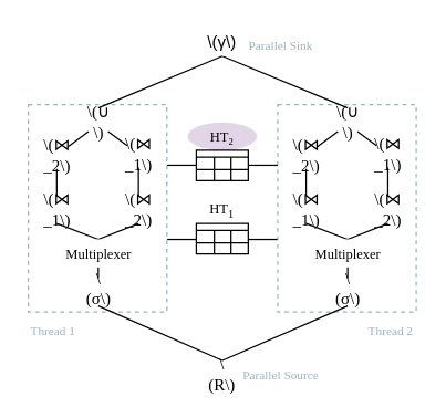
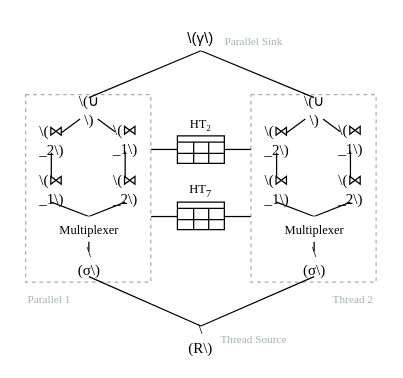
  <mxCell id="0" />
  <mxCell id="1" parent="0" />
  <mxCell id="2" value="" style="rounded=0;whiteSpace=wrap;html=1;fontFamily=Libertine;fillColor=#FFFFFF;fontColor=#333333;strokeColor=#A0B1BA;dashed=1;fontSource=https%3A%2F%2Ffonts.cdnfonts.com%2Fcss%2Flinux-libertine;" vertex="1" parent="1"><mxGeometry x="200" y="75" width="100" height="150" as="geometry" /></mxCell>
  <mxCell id="3" value="&lt;font data-font-src=&quot;https://fonts.cdnfonts.com/css/linux-libertine&quot; face=&quot;Libertine&quot;&gt;\(R\)&lt;/font&gt;" style="ellipse;whiteSpace=wrap;html=1;aspect=fixed;strokeColor=none;spacing=0;" vertex="1" parent="1"><mxGeometry x="150" y="260" width="20" height="20" as="geometry" /></mxCell>
  <mxCell id="4" style="rounded=0;orthogonalLoop=1;jettySize=auto;html=1;exitX=0.5;exitY=1;exitDx=0;exitDy=0;entryX=0.5;entryY=0;entryDx=0;entryDy=0;endArrow=none;endFill=0;" edge="1" parent="1" source="5" target="23"><mxGeometry relative="1" as="geometry" /></mxCell>
  <mxCell id="5" value="\(γ\)" style="ellipse;whiteSpace=wrap;html=1;aspect=fixed;strokeColor=none;spacing=0;" vertex="1" parent="1"><mxGeometry x="150" y="20" width="20" height="20" as="geometry" /></mxCell>
  <mxCell id="6" value="" style="rounded=0;whiteSpace=wrap;html=1;fontFamily=Libertine;fillColor=#FFFFFF;fontColor=#333333;strokeColor=#A0B1BA;dashed=1;fontSource=https%3A%2F%2Ffonts.cdnfonts.com%2Fcss%2Flinux-libertine;" vertex="1" parent="1"><mxGeometry x="20" y="75" width="100" height="150" as="geometry" /></mxCell>
  <mxCell id="7" style="rounded=0;orthogonalLoop=1;jettySize=auto;html=1;exitX=0.5;exitY=0;exitDx=0;exitDy=0;entryX=0.5;entryY=1;entryDx=0;entryDy=0;endArrow=none;endFill=0;" edge="1" parent="1" source="8" target="5"><mxGeometry relative="1" as="geometry" /></mxCell>
  <mxCell id="8" value="\(∪&lt;br&gt;\)" style="ellipse;whiteSpace=wrap;html=1;aspect=fixed;fontFamily=Libertine;fillColor=none;strokeColor=none;fontSource=https%3A%2F%2Ffonts.cdnfonts.com%2Fcss%2Flinux-libertine;" vertex="1" parent="1"><mxGeometry x="60.5" y="77.5" width="20" height="20" as="geometry" /></mxCell>
  <mxCell id="9" style="edgeStyle=orthogonalEdgeStyle;rounded=0;orthogonalLoop=1;jettySize=auto;html=1;exitX=0.5;exitY=0;exitDx=0;exitDy=0;entryX=0.5;entryY=1;entryDx=0;entryDy=0;endArrow=none;endFill=0;fontFamily=Libertine;strokeColor=default;fontSource=https%3A%2F%2Ffonts.cdnfonts.com%2Fcss%2Flinux-libertine;" edge="1" parent="1" source="11" target="22"><mxGeometry relative="1" as="geometry" /></mxCell>
  <mxCell id="10" style="rounded=0;orthogonalLoop=1;jettySize=auto;html=1;exitX=0.5;exitY=1;exitDx=0;exitDy=0;entryX=0.5;entryY=0;entryDx=0;entryDy=0;endArrow=none;endFill=0;" edge="1" parent="1" source="11" target="3"><mxGeometry relative="1" as="geometry" /></mxCell>
  <mxCell id="11" value="\(σ\)" style="ellipse;whiteSpace=wrap;html=1;aspect=fixed;fontFamily=Libertine;fillColor=none;strokeColor=none;spacingBottom=5;fontSource=https%3A%2F%2Ffonts.cdnfonts.com%2Fcss%2Flinux-libertine;" vertex="1" parent="1"><mxGeometry x="60.5" y="200.5" width="20" height="20" as="geometry" /></mxCell>
  <mxCell id="12" style="rounded=0;orthogonalLoop=1;jettySize=auto;html=1;entryX=0.5;entryY=1;entryDx=0;entryDy=0;fontFamily=Libertine;endArrow=none;endFill=0;strokeColor=default;fontSource=https%3A%2F%2Ffonts.cdnfonts.com%2Fcss%2Flinux-libertine;" edge="1" parent="1" source="13" target="18"><mxGeometry relative="1" as="geometry" /></mxCell>
  <mxCell id="13" value="\(⋈&lt;br style=&quot;border-color: var(--border-color);&quot;&gt;_1\)" style="ellipse;whiteSpace=wrap;html=1;aspect=fixed;fontFamily=Libertine;fillColor=none;strokeColor=none;fontSource=https%3A%2F%2Ffonts.cdnfonts.com%2Fcss%2Flinux-libertine;" vertex="1" parent="1"><mxGeometry x="30.5" y="141" width="20" height="20" as="geometry" /></mxCell>
  <mxCell id="14" style="rounded=0;orthogonalLoop=1;jettySize=auto;html=1;entryX=0.5;entryY=1;entryDx=0;entryDy=0;fontFamily=Libertine;endArrow=none;endFill=0;strokeColor=default;fontSource=https%3A%2F%2Ffonts.cdnfonts.com%2Fcss%2Flinux-libertine;" edge="1" parent="1" source="16" target="20"><mxGeometry relative="1" as="geometry" /></mxCell>
  <mxCell id="15" style="rounded=0;orthogonalLoop=1;jettySize=auto;html=1;exitX=0.5;exitY=1;exitDx=0;exitDy=0;entryX=0.5;entryY=0;entryDx=0;entryDy=0;endArrow=none;endFill=0;fontFamily=Libertine;strokeColor=default;fontSource=https%3A%2F%2Ffonts.cdnfonts.com%2Fcss%2Flinux-libertine;" edge="1" parent="1" source="16" target="22"><mxGeometry relative="1" as="geometry" /></mxCell>
  <mxCell id="16" value="\(⋈&lt;br style=&quot;border-color: var(--border-color);&quot;&gt;_2\)" style="ellipse;whiteSpace=wrap;html=1;aspect=fixed;fontFamily=Libertine;fillColor=none;strokeColor=none;fontSource=https%3A%2F%2Ffonts.cdnfonts.com%2Fcss%2Flinux-libertine;" vertex="1" parent="1"><mxGeometry x="89.5" y="141" width="20" height="20" as="geometry" /></mxCell>
  <mxCell id="17" style="rounded=0;orthogonalLoop=1;jettySize=auto;html=1;entryX=0;entryY=1;entryDx=0;entryDy=0;fontFamily=Libertine;endArrow=none;endFill=0;strokeColor=default;fontSource=https%3A%2F%2Ffonts.cdnfonts.com%2Fcss%2Flinux-libertine;" edge="1" parent="1" source="18" target="8"><mxGeometry relative="1" as="geometry"><mxPoint x="55.5" y="87.5" as="targetPoint" /></mxGeometry></mxCell>
  <mxCell id="18" value="\(⋈&lt;br style=&quot;border-color: var(--border-color);&quot;&gt;_2\)" style="ellipse;whiteSpace=wrap;html=1;aspect=fixed;fontFamily=Libertine;fillColor=none;strokeColor=none;fontSource=https%3A%2F%2Ffonts.cdnfonts.com%2Fcss%2Flinux-libertine;" vertex="1" parent="1"><mxGeometry x="30.5" y="101.5" width="20" height="20" as="geometry" /></mxCell>
  <mxCell id="19" style="rounded=0;orthogonalLoop=1;jettySize=auto;html=1;entryX=1;entryY=1;entryDx=0;entryDy=0;fontFamily=Libertine;endArrow=none;endFill=0;strokeColor=default;fontSource=https%3A%2F%2Ffonts.cdnfonts.com%2Fcss%2Flinux-libertine;" edge="1" parent="1" source="20" target="8"><mxGeometry relative="1" as="geometry" /></mxCell>
  <mxCell id="20" value="\(⋈&lt;br style=&quot;border-color: var(--border-color);&quot;&gt;_1\)" style="ellipse;whiteSpace=wrap;html=1;aspect=fixed;fontFamily=Libertine;fillColor=none;strokeColor=none;fontSource=https%3A%2F%2Ffonts.cdnfonts.com%2Fcss%2Flinux-libertine;" vertex="1" parent="1"><mxGeometry x="89.5" y="100.5" width="20" height="20" as="geometry" /></mxCell>
  <mxCell id="21" style="rounded=0;orthogonalLoop=1;jettySize=auto;html=1;exitX=0.5;exitY=0;exitDx=0;exitDy=0;entryX=0.5;entryY=1;entryDx=0;entryDy=0;endArrow=none;endFill=0;fontFamily=Libertine;strokeColor=default;fontSource=https%3A%2F%2Ffonts.cdnfonts.com%2Fcss%2Flinux-libertine;" edge="1" parent="1" source="22" target="13"><mxGeometry relative="1" as="geometry" /></mxCell>
  <mxCell id="22" value="&lt;font style=&quot;font-size: 10px;&quot;&gt;Multiplexer&lt;/font&gt;" style="ellipse;whiteSpace=wrap;html=1;strokeColor=none;fontFamily=Libertine;fontSource=https%3A%2F%2Ffonts.cdnfonts.com%2Fcss%2Flinux-libertine;" vertex="1" parent="1"><mxGeometry x="45.5" y="172.5" width="50" height="20" as="geometry" /></mxCell>
  <mxCell id="23" value="\(∪&lt;br&gt;\)" style="ellipse;whiteSpace=wrap;html=1;aspect=fixed;fontFamily=Libertine;fillColor=none;strokeColor=none;fontSource=https%3A%2F%2Ffonts.cdnfonts.com%2Fcss%2Flinux-libertine;" vertex="1" parent="1"><mxGeometry x="240.5" y="77.5" width="20" height="20" as="geometry" /></mxCell>
  <mxCell id="24" style="edgeStyle=orthogonalEdgeStyle;rounded=0;orthogonalLoop=1;jettySize=auto;html=1;exitX=0.5;exitY=0;exitDx=0;exitDy=0;entryX=0.5;entryY=1;entryDx=0;entryDy=0;endArrow=none;endFill=0;fontFamily=Libertine;strokeColor=default;fontSource=https%3A%2F%2Ffonts.cdnfonts.com%2Fcss%2Flinux-libertine;" edge="1" parent="1" source="26" target="37"><mxGeometry relative="1" as="geometry" /></mxCell>
  <mxCell id="25" style="rounded=0;orthogonalLoop=1;jettySize=auto;html=1;exitX=0.5;exitY=1;exitDx=0;exitDy=0;entryX=0.5;entryY=0;entryDx=0;entryDy=0;endArrow=none;endFill=0;" edge="1" parent="1" source="26" target="3"><mxGeometry relative="1" as="geometry" /></mxCell>
  <mxCell id="26" value="\(σ\)" style="ellipse;whiteSpace=wrap;html=1;aspect=fixed;fontFamily=Libertine;fillColor=none;strokeColor=none;spacingBottom=5;fontSource=https%3A%2F%2Ffonts.cdnfonts.com%2Fcss%2Flinux-libertine;" vertex="1" parent="1"><mxGeometry x="240.5" y="200.5" width="20" height="20" as="geometry" /></mxCell>
  <mxCell id="27" style="rounded=0;orthogonalLoop=1;jettySize=auto;html=1;entryX=0.5;entryY=1;entryDx=0;entryDy=0;fontFamily=Libertine;endArrow=none;endFill=0;strokeColor=default;fontSource=https%3A%2F%2Ffonts.cdnfonts.com%2Fcss%2Flinux-libertine;" edge="1" parent="1" source="28" target="33"><mxGeometry relative="1" as="geometry" /></mxCell>
  <mxCell id="28" value="\(⋈&lt;br style=&quot;border-color: var(--border-color);&quot;&gt;_1\)" style="ellipse;whiteSpace=wrap;html=1;aspect=fixed;fontFamily=Libertine;fillColor=none;strokeColor=none;fontSource=https%3A%2F%2Ffonts.cdnfonts.com%2Fcss%2Flinux-libertine;" vertex="1" parent="1"><mxGeometry x="210.5" y="141" width="20" height="20" as="geometry" /></mxCell>
  <mxCell id="29" style="rounded=0;orthogonalLoop=1;jettySize=auto;html=1;entryX=0.5;entryY=1;entryDx=0;entryDy=0;fontFamily=Libertine;endArrow=none;endFill=0;strokeColor=default;fontSource=https%3A%2F%2Ffonts.cdnfonts.com%2Fcss%2Flinux-libertine;" edge="1" parent="1" source="31" target="35"><mxGeometry relative="1" as="geometry" /></mxCell>
  <mxCell id="30" style="rounded=0;orthogonalLoop=1;jettySize=auto;html=1;exitX=0.5;exitY=1;exitDx=0;exitDy=0;entryX=0.5;entryY=0;entryDx=0;entryDy=0;endArrow=none;endFill=0;fontFamily=Libertine;strokeColor=default;fontSource=https%3A%2F%2Ffonts.cdnfonts.com%2Fcss%2Flinux-libertine;" edge="1" parent="1" source="31" target="37"><mxGeometry relative="1" as="geometry" /></mxCell>
  <mxCell id="31" value="\(⋈&lt;br style=&quot;border-color: var(--border-color);&quot;&gt;_2\)" style="ellipse;whiteSpace=wrap;html=1;aspect=fixed;fontFamily=Libertine;fillColor=none;strokeColor=none;fontSource=https%3A%2F%2Ffonts.cdnfonts.com%2Fcss%2Flinux-libertine;" vertex="1" parent="1"><mxGeometry x="269.5" y="141" width="20" height="20" as="geometry" /></mxCell>
  <mxCell id="32" style="rounded=0;orthogonalLoop=1;jettySize=auto;html=1;entryX=0;entryY=1;entryDx=0;entryDy=0;fontFamily=Libertine;endArrow=none;endFill=0;strokeColor=default;fontSource=https%3A%2F%2Ffonts.cdnfonts.com%2Fcss%2Flinux-libertine;" edge="1" parent="1" source="33" target="23"><mxGeometry relative="1" as="geometry"><mxPoint x="235.5" y="87.5" as="targetPoint" /></mxGeometry></mxCell>
  <mxCell id="33" value="\(⋈&lt;br style=&quot;border-color: var(--border-color);&quot;&gt;_2\)" style="ellipse;whiteSpace=wrap;html=1;aspect=fixed;fontFamily=Libertine;fillColor=none;strokeColor=none;fontSource=https%3A%2F%2Ffonts.cdnfonts.com%2Fcss%2Flinux-libertine;" vertex="1" parent="1"><mxGeometry x="210.5" y="101.5" width="20" height="20" as="geometry" /></mxCell>
  <mxCell id="34" style="rounded=0;orthogonalLoop=1;jettySize=auto;html=1;entryX=1;entryY=1;entryDx=0;entryDy=0;fontFamily=Libertine;endArrow=none;endFill=0;strokeColor=default;fontSource=https%3A%2F%2Ffonts.cdnfonts.com%2Fcss%2Flinux-libertine;" edge="1" parent="1" source="35" target="23"><mxGeometry relative="1" as="geometry" /></mxCell>
  <mxCell id="35" value="\(⋈&lt;br style=&quot;border-color: var(--border-color);&quot;&gt;_1\)" style="ellipse;whiteSpace=wrap;html=1;aspect=fixed;fontFamily=Libertine;fillColor=none;strokeColor=none;fontSource=https%3A%2F%2Ffonts.cdnfonts.com%2Fcss%2Flinux-libertine;" vertex="1" parent="1"><mxGeometry x="269.5" y="100.5" width="20" height="20" as="geometry" /></mxCell>
  <mxCell id="36" style="rounded=0;orthogonalLoop=1;jettySize=auto;html=1;exitX=0.5;exitY=0;exitDx=0;exitDy=0;entryX=0.5;entryY=1;entryDx=0;entryDy=0;endArrow=none;endFill=0;fontFamily=Libertine;strokeColor=default;fontSource=https%3A%2F%2Ffonts.cdnfonts.com%2Fcss%2Flinux-libertine;" edge="1" parent="1" source="37" target="28"><mxGeometry relative="1" as="geometry" /></mxCell>
  <mxCell id="37" value="&lt;font style=&quot;font-size: 10px;&quot;&gt;Multiplexer&lt;/font&gt;" style="ellipse;whiteSpace=wrap;html=1;strokeColor=none;fontFamily=Libertine;fontSource=https%3A%2F%2Ffonts.cdnfonts.com%2Fcss%2Flinux-libertine;" vertex="1" parent="1"><mxGeometry x="225.5" y="172.5" width="50" height="20" as="geometry" /></mxCell>
- <mxCell id="38" value="&lt;font style=&quot;font-size: 10px;&quot;&gt;HT&lt;sub&gt;1&lt;/sub&gt;&lt;/font&gt;" style="ellipse;whiteSpace=wrap;html=1;strokeColor=none;fontFamily=Libertine;fontSource=https%3A%2F%2Ffonts.cdnfonts.com%2Fcss%2Flinux-libertine;" vertex="1" parent="1"><mxGeometry x="135" y="141" width="50" height="20" as="geometry" /></mxCell>
- <mxCell id="39" value="&lt;font style=&quot;font-size: 10px;&quot;&gt;HT&lt;/font&gt;&lt;font style=&quot;font-size: 8.333px;&quot;&gt;&lt;sub&gt;2&lt;/sub&gt;&lt;/font&gt;" style="ellipse;whiteSpace=wrap;html=1;strokeColor=none;fontFamily=Libertine;fontSource=https%3A%2F%2Ffonts.cdnfonts.com%2Fcss%2Flinux-libertine;fillColor=#e1d5e7;" vertex="1" parent="1"><mxGeometry x="135" y="88" width="50" height="20" as="geometry" /></mxCell>
+ <mxCell id="38" value="&lt;font style=&quot;font-size: 10px;&quot;&gt;HT&lt;sub&gt;7&lt;/sub&gt;&lt;/font&gt;" style="ellipse;whiteSpace=wrap;html=1;strokeColor=none;fontFamily=Libertine;fontSource=https%3A%2F%2Ffonts.cdnfonts.com%2Fcss%2Flinux-libertine;" vertex="1" parent="1"><mxGeometry x="135" y="141" width="50" height="20" as="geometry" /></mxCell>
+ <mxCell id="39" value="&lt;font style=&quot;font-size: 10px;&quot;&gt;HT&lt;/font&gt;&lt;font style=&quot;font-size: 8.333px;&quot;&gt;&lt;sub&gt;2&lt;/sub&gt;&lt;/font&gt;" style="ellipse;whiteSpace=wrap;html=1;strokeColor=none;fontFamily=Libertine;fontSource=https%3A%2F%2Ffonts.cdnfonts.com%2Fcss%2Flinux-libertine;" vertex="1" parent="1"><mxGeometry x="135" y="88" width="50" height="20" as="geometry" /></mxCell>
  <mxCell id="40" value="" style="shape=table;startSize=5;container=1;collapsible=0;childLayout=tableLayout;strokeColor=default;fontSize=16;" vertex="1" parent="1"><mxGeometry x="141.25" y="108" width="37.5" height="22" as="geometry" /></mxCell>
  <mxCell id="41" value="" style="shape=tableRow;horizontal=0;startSize=0;swimlaneHead=0;swimlaneBody=0;strokeColor=inherit;top=0;left=0;bottom=0;right=0;collapsible=0;dropTarget=0;fillColor=none;points=[[0,0.5],[1,0.5]];portConstraint=eastwest;fontSize=16;" vertex="1" parent="40"><mxGeometry y="5" width="37.5" height="9" as="geometry" /></mxCell>
  <mxCell id="42" value="" style="shape=partialRectangle;html=1;whiteSpace=wrap;connectable=0;strokeColor=inherit;overflow=hidden;fillColor=none;top=0;left=0;bottom=0;right=0;pointerEvents=1;fontSize=16;" vertex="1" parent="41"><mxGeometry width="13" height="9" as="geometry"><mxRectangle width="13" height="9" as="alternateBounds" /></mxGeometry></mxCell>
  <mxCell id="43" value="" style="shape=partialRectangle;html=1;whiteSpace=wrap;connectable=0;strokeColor=inherit;overflow=hidden;fillColor=none;top=0;left=0;bottom=0;right=0;pointerEvents=1;fontSize=16;" vertex="1" parent="41"><mxGeometry x="13" width="12" height="9" as="geometry"><mxRectangle width="12" height="9" as="alternateBounds" /></mxGeometry></mxCell>
  <mxCell id="44" value="" style="shape=partialRectangle;html=1;whiteSpace=wrap;connectable=0;strokeColor=inherit;overflow=hidden;fillColor=none;top=0;left=0;bottom=0;right=0;pointerEvents=1;fontSize=16;" vertex="1" parent="41"><mxGeometry x="25" width="13" height="9" as="geometry"><mxRectangle width="13" height="9" as="alternateBounds" /></mxGeometry></mxCell>
  <mxCell id="45" value="" style="shape=tableRow;horizontal=0;startSize=0;swimlaneHead=0;swimlaneBody=0;strokeColor=inherit;top=0;left=0;bottom=0;right=0;collapsible=0;dropTarget=0;fillColor=none;points=[[0,0.5],[1,0.5]];portConstraint=eastwest;fontSize=16;" vertex="1" parent="40"><mxGeometry y="14" width="37.5" height="8" as="geometry" /></mxCell>
  <mxCell id="46" value="" style="shape=partialRectangle;html=1;whiteSpace=wrap;connectable=0;strokeColor=inherit;overflow=hidden;fillColor=none;top=0;left=0;bottom=0;right=0;pointerEvents=1;fontSize=16;" vertex="1" parent="45"><mxGeometry width="13" height="8" as="geometry"><mxRectangle width="13" height="8" as="alternateBounds" /></mxGeometry></mxCell>
  <mxCell id="47" value="" style="shape=partialRectangle;html=1;whiteSpace=wrap;connectable=0;strokeColor=inherit;overflow=hidden;fillColor=none;top=0;left=0;bottom=0;right=0;pointerEvents=1;fontSize=16;" vertex="1" parent="45"><mxGeometry x="13" width="12" height="8" as="geometry"><mxRectangle width="12" height="8" as="alternateBounds" /></mxGeometry></mxCell>
  <mxCell id="48" value="" style="shape=partialRectangle;html=1;whiteSpace=wrap;connectable=0;strokeColor=inherit;overflow=hidden;fillColor=none;top=0;left=0;bottom=0;right=0;pointerEvents=1;fontSize=16;" vertex="1" parent="45"><mxGeometry x="25" width="13" height="8" as="geometry"><mxRectangle width="13" height="8" as="alternateBounds" /></mxGeometry></mxCell>
  <mxCell id="49" value="" style="shape=table;startSize=5;container=1;collapsible=0;childLayout=tableLayout;strokeColor=default;fontSize=16;" vertex="1" parent="1"><mxGeometry x="141.25" y="161" width="37.5" height="22" as="geometry" /></mxCell>
  <mxCell id="50" value="" style="shape=tableRow;horizontal=0;startSize=0;swimlaneHead=0;swimlaneBody=0;strokeColor=inherit;top=0;left=0;bottom=0;right=0;collapsible=0;dropTarget=0;fillColor=none;points=[[0,0.5],[1,0.5]];portConstraint=eastwest;fontSize=16;" vertex="1" parent="49"><mxGeometry y="5" width="37.5" height="9" as="geometry" /></mxCell>
  <mxCell id="51" value="" style="shape=partialRectangle;html=1;whiteSpace=wrap;connectable=0;strokeColor=inherit;overflow=hidden;fillColor=none;top=0;left=0;bottom=0;right=0;pointerEvents=1;fontSize=16;" vertex="1" parent="50"><mxGeometry width="13" height="9" as="geometry"><mxRectangle width="13" height="9" as="alternateBounds" /></mxGeometry></mxCell>
  <mxCell id="52" value="" style="shape=partialRectangle;html=1;whiteSpace=wrap;connectable=0;strokeColor=inherit;overflow=hidden;fillColor=none;top=0;left=0;bottom=0;right=0;pointerEvents=1;fontSize=16;" vertex="1" parent="50"><mxGeometry x="13" width="12" height="9" as="geometry"><mxRectangle width="12" height="9" as="alternateBounds" /></mxGeometry></mxCell>
  <mxCell id="53" value="" style="shape=partialRectangle;html=1;whiteSpace=wrap;connectable=0;strokeColor=inherit;overflow=hidden;fillColor=none;top=0;left=0;bottom=0;right=0;pointerEvents=1;fontSize=16;" vertex="1" parent="50"><mxGeometry x="25" width="13" height="9" as="geometry"><mxRectangle width="13" height="9" as="alternateBounds" /></mxGeometry></mxCell>
  <mxCell id="54" value="" style="shape=tableRow;horizontal=0;startSize=0;swimlaneHead=0;swimlaneBody=0;strokeColor=inherit;top=0;left=0;bottom=0;right=0;collapsible=0;dropTarget=0;fillColor=none;points=[[0,0.5],[1,0.5]];portConstraint=eastwest;fontSize=16;" vertex="1" parent="49"><mxGeometry y="14" width="37.5" height="8" as="geometry" /></mxCell>
  <mxCell id="55" value="" style="shape=partialRectangle;html=1;whiteSpace=wrap;connectable=0;strokeColor=inherit;overflow=hidden;fillColor=none;top=0;left=0;bottom=0;right=0;pointerEvents=1;fontSize=16;" vertex="1" parent="54"><mxGeometry width="13" height="8" as="geometry"><mxRectangle width="13" height="8" as="alternateBounds" /></mxGeometry></mxCell>
  <mxCell id="56" value="" style="shape=partialRectangle;html=1;whiteSpace=wrap;connectable=0;strokeColor=inherit;overflow=hidden;fillColor=none;top=0;left=0;bottom=0;right=0;pointerEvents=1;fontSize=16;" vertex="1" parent="54"><mxGeometry x="13" width="12" height="8" as="geometry"><mxRectangle width="12" height="8" as="alternateBounds" /></mxGeometry></mxCell>
  <mxCell id="57" value="" style="shape=partialRectangle;html=1;whiteSpace=wrap;connectable=0;strokeColor=inherit;overflow=hidden;fillColor=none;top=0;left=0;bottom=0;right=0;pointerEvents=1;fontSize=16;" vertex="1" parent="54"><mxGeometry x="25" width="13" height="8" as="geometry"><mxRectangle width="13" height="8" as="alternateBounds" /></mxGeometry></mxCell>
  <mxCell id="58" style="rounded=0;orthogonalLoop=1;jettySize=auto;html=1;entryX=1;entryY=0.5;entryDx=0;entryDy=0;endArrow=none;endFill=0;" edge="1" parent="1"><mxGeometry relative="1" as="geometry"><mxPoint x="141.25" y="172.5" as="sourcePoint" /><mxPoint x="120.25" y="172.5" as="targetPoint" /></mxGeometry></mxCell>
  <mxCell id="59" style="rounded=0;orthogonalLoop=1;jettySize=auto;html=1;entryX=1;entryY=0.5;entryDx=0;entryDy=0;endArrow=none;endFill=0;" edge="1" parent="1"><mxGeometry relative="1" as="geometry"><mxPoint x="199.75" y="172.5" as="sourcePoint" /><mxPoint x="178.75" y="172.5" as="targetPoint" /></mxGeometry></mxCell>
  <mxCell id="60" style="rounded=0;orthogonalLoop=1;jettySize=auto;html=1;entryX=1;entryY=0.5;entryDx=0;entryDy=0;endArrow=none;endFill=0;" edge="1" parent="1"><mxGeometry relative="1" as="geometry"><mxPoint x="200" y="118.9" as="sourcePoint" /><mxPoint x="179" y="118.9" as="targetPoint" /></mxGeometry></mxCell>
  <mxCell id="61" style="rounded=0;orthogonalLoop=1;jettySize=auto;html=1;entryX=1;entryY=0.5;entryDx=0;entryDy=0;endArrow=none;endFill=0;" edge="1" parent="1"><mxGeometry relative="1" as="geometry"><mxPoint x="141.25" y="118.9" as="sourcePoint" /><mxPoint x="120.25" y="118.9" as="targetPoint" /></mxGeometry></mxCell>
- <mxCell id="62" value="&lt;font color=&quot;#a0b1ba&quot; style=&quot;font-size: 9px;&quot;&gt;Parallel Source&lt;/font&gt;" style="text;html=1;strokeColor=none;fillColor=none;align=center;verticalAlign=middle;whiteSpace=wrap;rounded=0;fontFamily=Libertine;fontSize=10;fontSource=https%3A%2F%2Ffonts.cdnfonts.com%2Fcss%2Flinux-libertine;" vertex="1" parent="1"><mxGeometry x="170" y="265" width="65" height="10" as="geometry" /></mxCell>
+ <mxCell id="62" value="&lt;font color=&quot;#a0b1ba&quot; style=&quot;font-size: 9px;&quot;&gt;Thread Source&lt;/font&gt;" style="text;html=1;strokeColor=none;fillColor=none;align=center;verticalAlign=middle;whiteSpace=wrap;rounded=0;fontFamily=Libertine;fontSize=10;fontSource=https%3A%2F%2Ffonts.cdnfonts.com%2Fcss%2Flinux-libertine;" vertex="1" parent="1"><mxGeometry x="170" y="265" width="65" height="10" as="geometry" /></mxCell>
  <mxCell id="63" value="&lt;font color=&quot;#a0b1ba&quot; style=&quot;font-size: 9px;&quot;&gt;Parallel Sink&lt;/font&gt;" style="text;html=1;strokeColor=none;fillColor=none;align=center;verticalAlign=middle;whiteSpace=wrap;rounded=0;fontFamily=Libertine;fontSize=10;fontSource=https%3A%2F%2Ffonts.cdnfonts.com%2Fcss%2Flinux-libertine;" vertex="1" parent="1"><mxGeometry x="170" y="27" width="65" height="10" as="geometry" /></mxCell>
- <mxCell id="64" value="&lt;font color=&quot;#a0b1ba&quot; style=&quot;font-size: 9px;&quot;&gt;Thread 1&lt;/font&gt;" style="text;html=1;strokeColor=none;fillColor=none;align=left;verticalAlign=middle;whiteSpace=wrap;rounded=0;fontFamily=Libertine;fontSize=10;fontSource=https%3A%2F%2Ffonts.cdnfonts.com%2Fcss%2Flinux-libertine;" vertex="1" parent="1"><mxGeometry x="20" y="225" width="65" height="25" as="geometry" /></mxCell>
+ <mxCell id="64" value="&lt;font color=&quot;#a0b1ba&quot; style=&quot;font-size: 9px;&quot;&gt;Parallel 1&lt;/font&gt;" style="text;html=1;strokeColor=none;fillColor=none;align=left;verticalAlign=middle;whiteSpace=wrap;rounded=0;fontFamily=Libertine;fontSize=10;fontSource=https%3A%2F%2Ffonts.cdnfonts.com%2Fcss%2Flinux-libertine;" vertex="1" parent="1"><mxGeometry x="20" y="225" width="65" height="25" as="geometry" /></mxCell>
  <mxCell id="65" value="&lt;font color=&quot;#a0b1ba&quot; style=&quot;font-size: 9px;&quot;&gt;Thread 2&lt;/font&gt;" style="text;html=1;strokeColor=none;fillColor=none;align=right;verticalAlign=middle;whiteSpace=wrap;rounded=0;fontFamily=Libertine;fontSize=10;fontSource=https%3A%2F%2Ffonts.cdnfonts.com%2Fcss%2Flinux-libertine;" vertex="1" parent="1"><mxGeometry x="235" y="225" width="65" height="25" as="geometry" /></mxCell>
